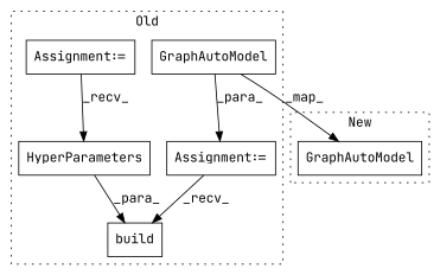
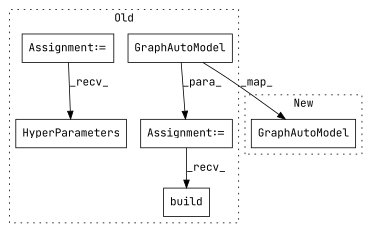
  digraph {
    fontname="JetBrains Mono"
    node [a=32 l="15,1" shape=box fontname="JetBrains Mono"]
    edge [fontname="JetBrains Mono"]
    n1 [label=GraphAutoModel s="5821,5867"]
    n2 [l="6,1" label=build s="5882,5916"]
    n3 [l=17 label=HyperParameters s=5899]
    n4 [a=7 l=1 label="Assignment:=" s=5810]
    n5 [a=7 l=10 label="Assignment:=" s=4968]
    n6 [label=GraphAutoModel s="5948,5994"]
    subgraph cluster_1 {
      label=Old
      style=dotted
      n1
      n2
      n3
      n4
      n5
    }
    subgraph cluster_2 {
      label=New
      style=dotted
      n6
    }
    n1 -> n4 [label=_para_]
    n1 -> n6 [label=_map_]
-   n3 -> n2 [label=_para_]
    n4 -> n2 [label=_recv_]
    n5 -> n3 [label=_recv_]
  }
